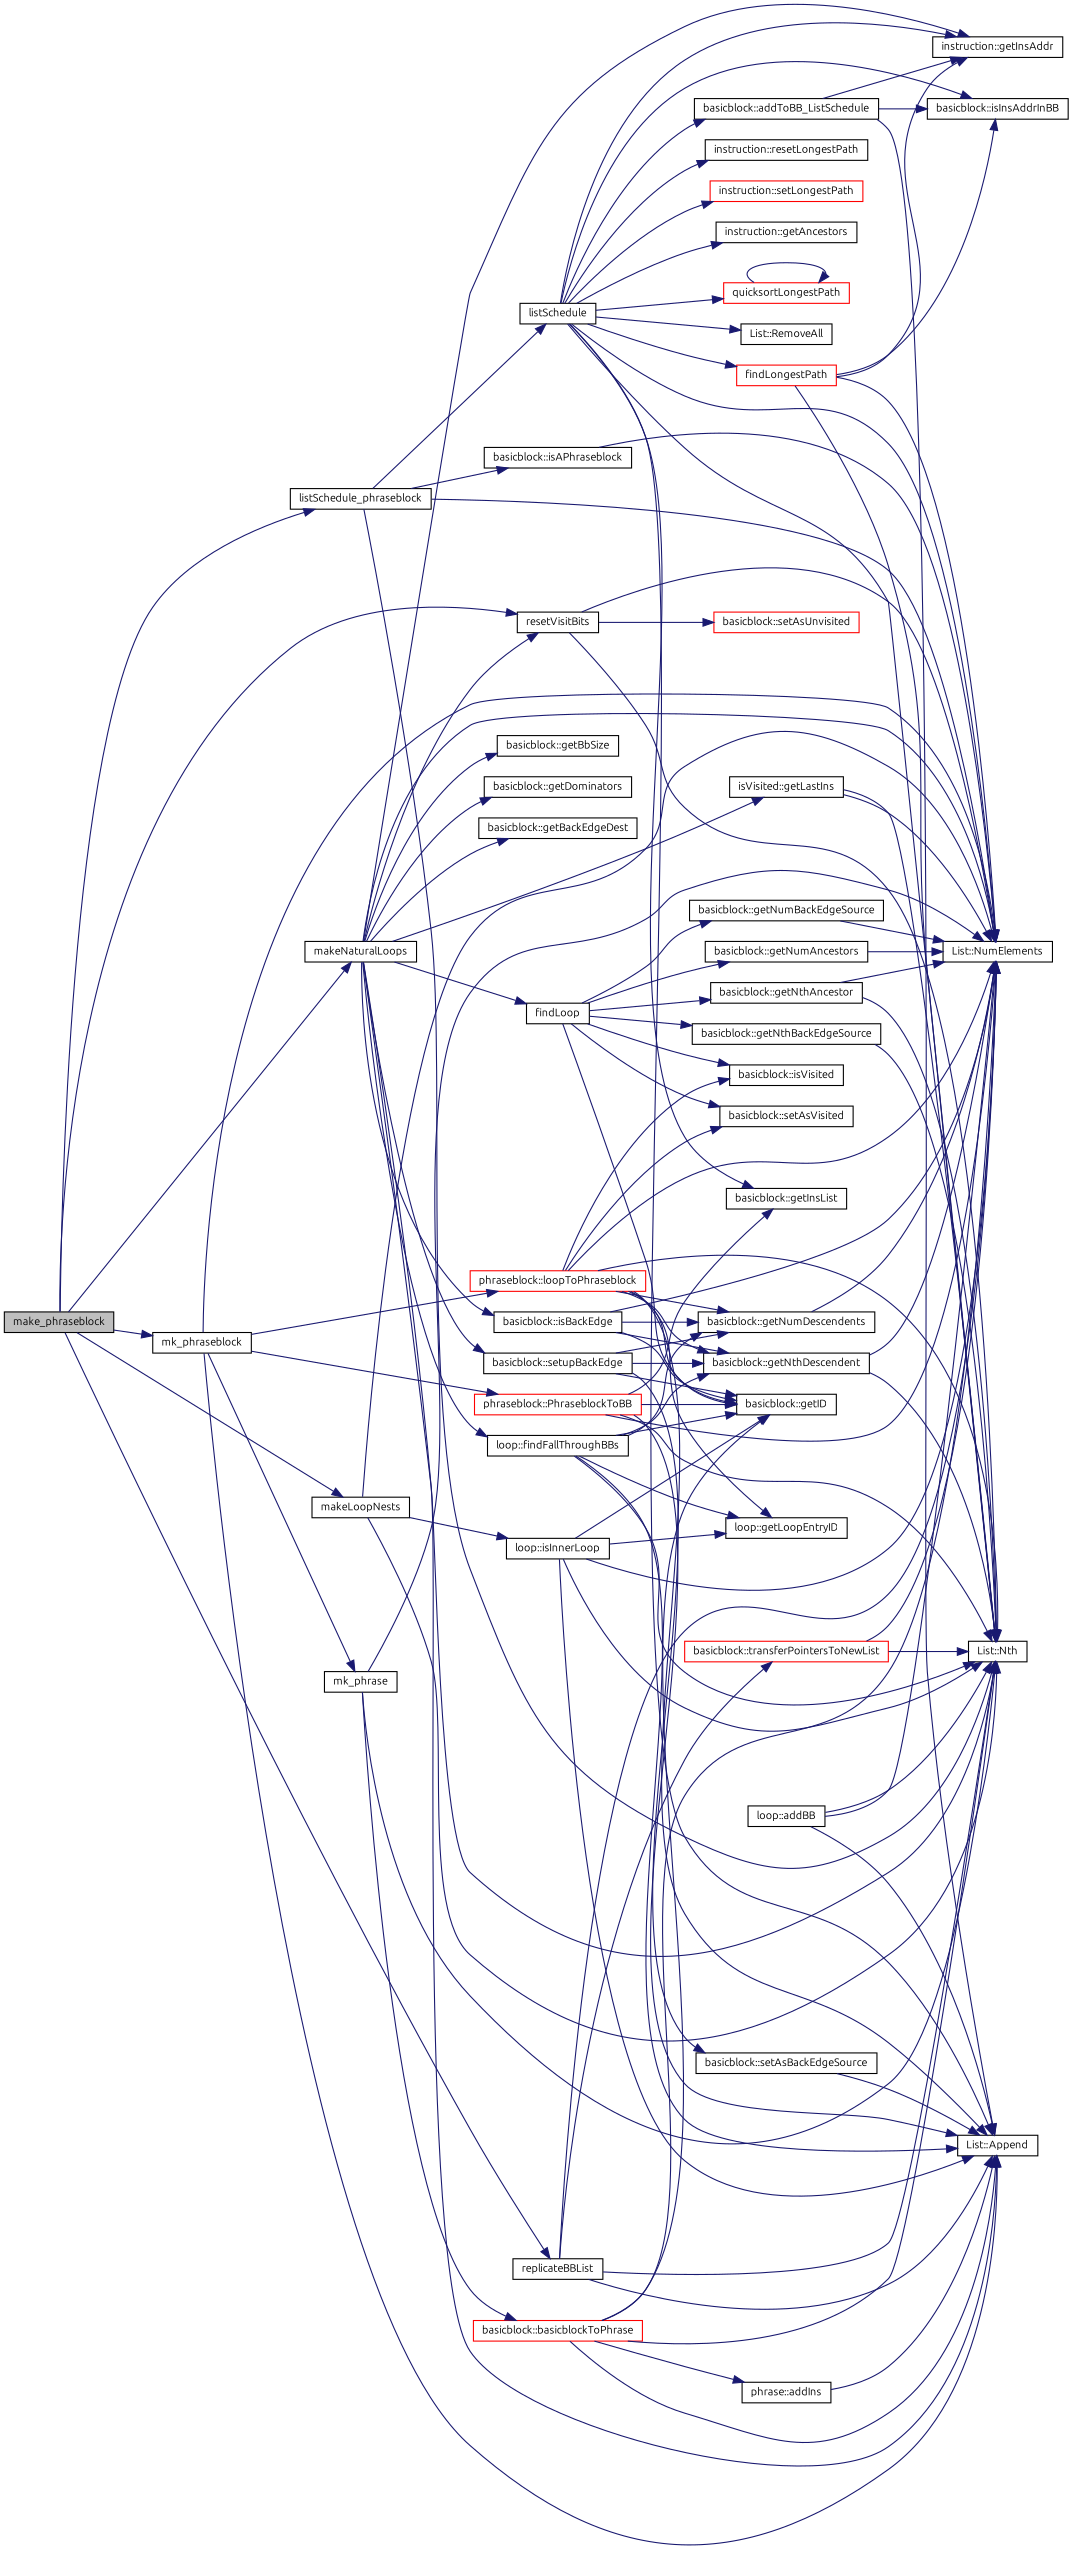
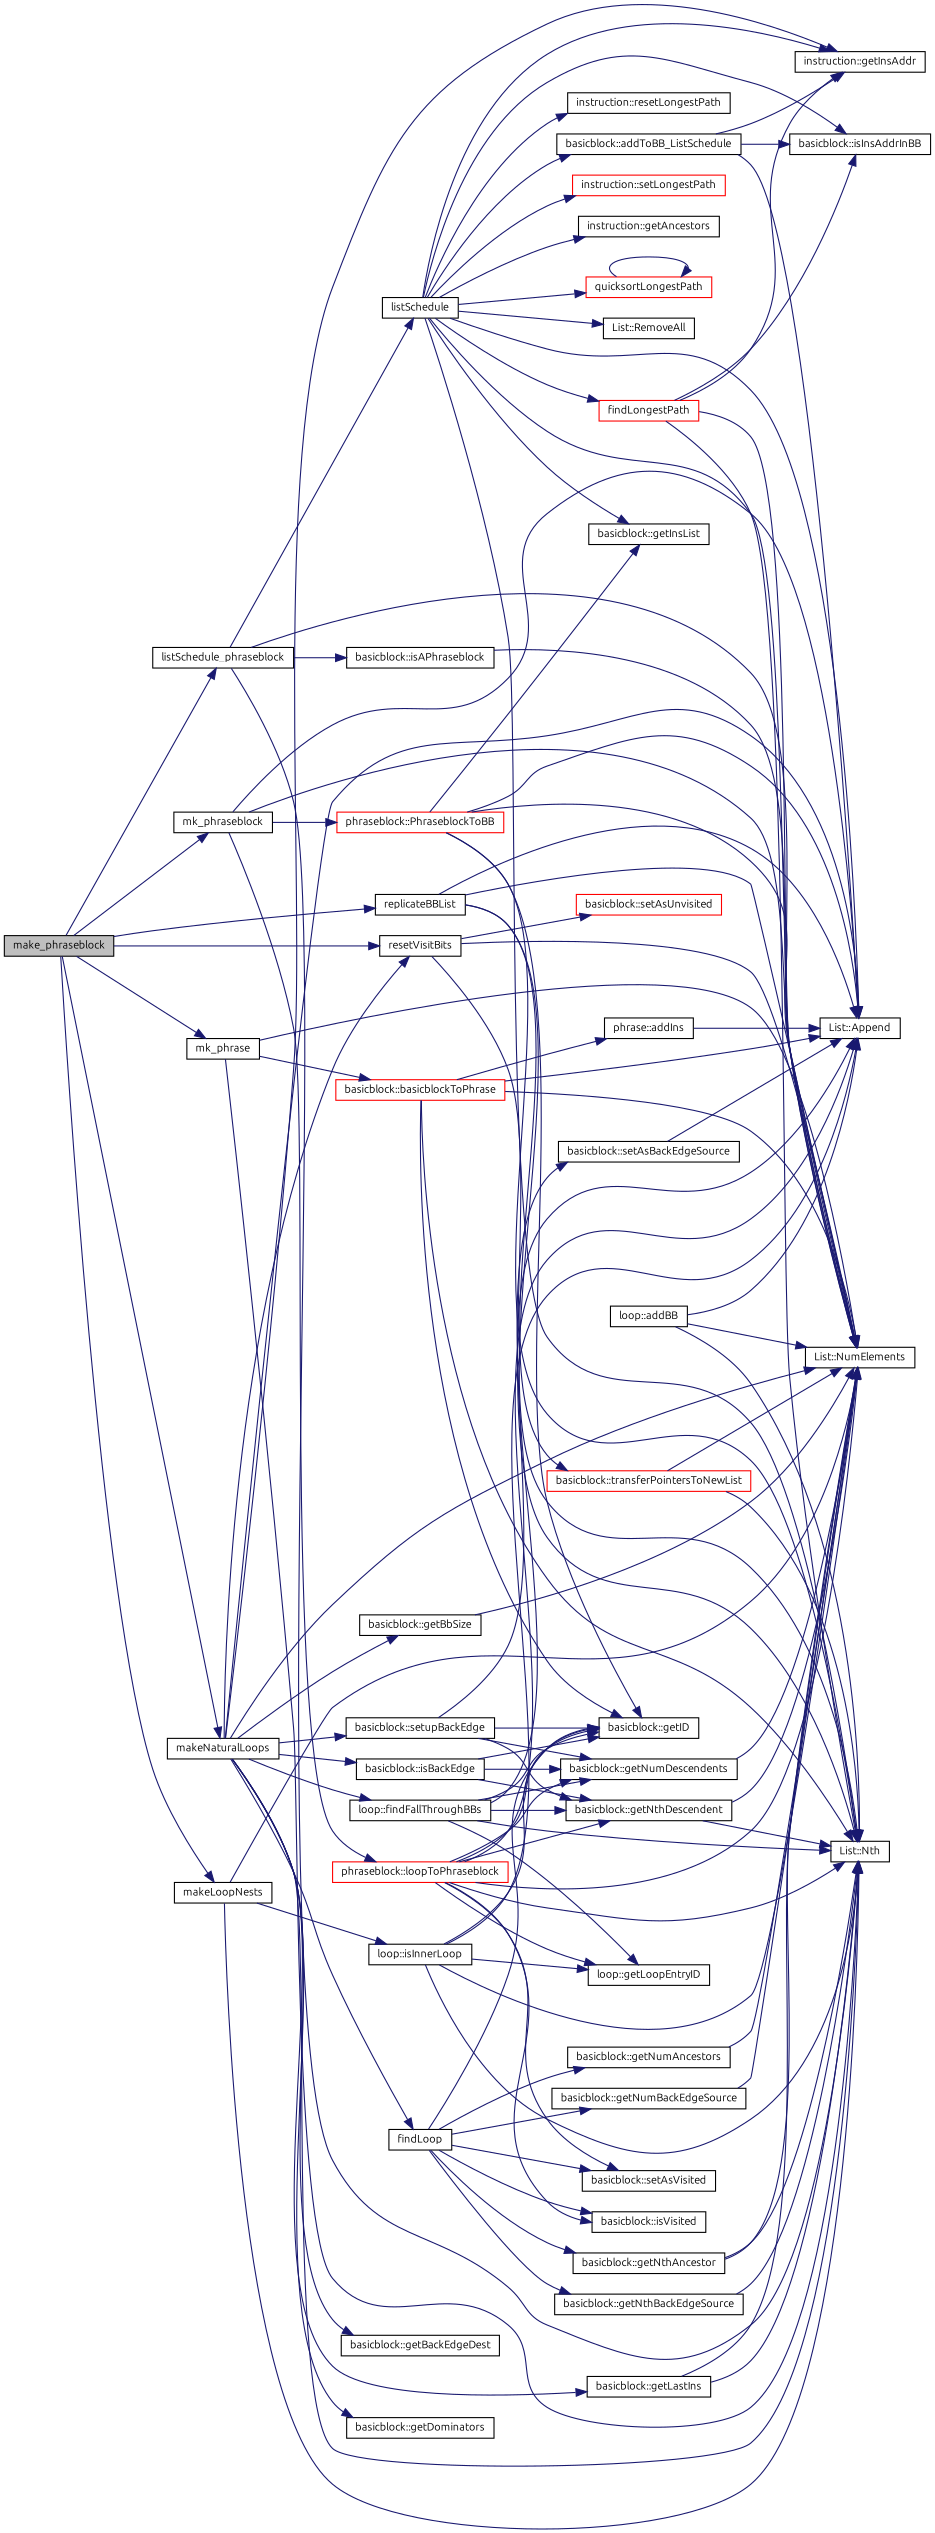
  digraph {
    fontname=Ubuntu
    rankdir=LR
    node [color=black fillcolor=white fontname=Ubuntu fontsize=10 shape=record style=filled]
    edge [color=midnightblue fontname=Ubuntu fontsize=10 labelfontname=Helvetica labelfontsize=10 style=solid]
    n1 [fillcolor=grey75 fontcolor=black height=0.2 label=make_phraseblock width=0.4]
    n2 [height=0.2 label=listSchedule_phraseblock width=0.4]
    n3 [height=0.2 label=makeLoopNests width=0.4]
    n4 [height=0.2 label=makeNaturalLoops width=0.4]
    n5 [height=0.2 label=resetVisitBits width=0.4]
    n6 [height=0.2 label=mk_phrase width=0.4]
    n7 [height=0.2 label=mk_phraseblock width=0.4]
    n8 [height=0.2 label=replicateBBList width=0.4]
    n9 [height=0.2 label="basicblock::isAPhraseblock" width=0.4]
    n10 [height=0.2 label="List::NumElements" width=0.4]
    n11 [height=0.2 label=listSchedule width=0.4]
    n12 [height=0.2 label="List::Nth" width=0.4]
    n13 [height=0.2 label="loop::isInnerLoop" width=0.4]
    n14 [height=0.2 label="List::Append" width=0.4]
    n15 [height=0.2 label="instruction::getInsAddr" width=0.4]
    n16 [height=0.2 label="loop::findFallThroughBBs" width=0.4]
    n17 [height=0.2 label=findLoop width=0.4]
    n18 [height=0.2 label="basicblock::getBackEdgeDest" width=0.4]
    n19 [height=0.2 label="basicblock::getBbSize" width=0.4]
    n20 [height=0.2 label="basicblock::getDominators" width=0.4]
-   n21 [height=0.2 label="isVisited::getLastIns" width=0.4]
+   n21 [height=0.2 label="basicblock::getLastIns" width=0.4]
    n22 [height=0.2 label="basicblock::isBackEdge" width=0.4]
    n23 [height=0.2 label="basicblock::setupBackEdge" width=0.4]
    n24 [color=red height=0.2 label="basicblock::setAsUnvisited" width=0.4]
    n25 [color=red height=0.2 label="basicblock::basicblockToPhrase" width=0.4]
    n26 [color=red height=0.2 label="phraseblock::loopToPhraseblock" width=0.4]
    n27 [color=red height=0.2 label="phraseblock::PhraseblockToBB" width=0.4]
    n28 [color=red height=0.2 label="basicblock::transferPointersToNewList" width=0.4]
    n29 [height=0.2 label="basicblock::addToBB_ListSchedule" width=0.4]
    n30 [height=0.2 label="basicblock::isInsAddrInBB" width=0.4]
    n31 [color=red height=0.2 label=findLongestPath width=0.4]
    n32 [height=0.2 label="instruction::getAncestors" width=0.4]
    n33 [height=0.2 label="basicblock::getInsList" width=0.4]
    n34 [color=red height=0.2 label=quicksortLongestPath width=0.4]
    n35 [height=0.2 label="List::RemoveAll" width=0.4]
    n36 [height=0.2 label="instruction::resetLongestPath" width=0.4]
    n37 [color=red height=0.2 label="instruction::setLongestPath" width=0.4]
    n38 [height=0.2 label="basicblock::getID" width=0.4]
    n39 [height=0.2 label="loop::getLoopEntryID" width=0.4]
    n40 [height=0.2 label="basicblock::getNthDescendent" width=0.4]
    n41 [height=0.2 label="basicblock::getNumDescendents" width=0.4]
    n42 [height=0.2 label="basicblock::getNthAncestor" width=0.4]
    n43 [height=0.2 label="basicblock::getNthBackEdgeSource" width=0.4]
    n44 [height=0.2 label="basicblock::getNumAncestors" width=0.4]
    n45 [height=0.2 label="basicblock::getNumBackEdgeSource" width=0.4]
    n46 [height=0.2 label="basicblock::isVisited" width=0.4]
    n47 [height=0.2 label="basicblock::setAsVisited" width=0.4]
    n48 [height=0.2 label="basicblock::setAsBackEdgeSource" width=0.4]
    n49 [height=0.2 label="loop::addBB" width=0.4]
    n50 [height=0.2 label="phrase::addIns" width=0.4]
    n1 -> n2
    n1 -> n3
    n1 -> n4
    n1 -> n5
-   n7 -> n6
+   n1 -> n6
    n1 -> n7
    n1 -> n8
    n2 -> n9
    n2 -> n10
    n2 -> n11
    n2 -> n12
    n3 -> n10
    n3 -> n12
    n3 -> n13
    n4 -> n5
    n4 -> n10
    n4 -> n12
    n4 -> n14
    n4 -> n15
    n4 -> n16
    n4 -> n17
    n4 -> n18
    n4 -> n19
    n4 -> n20
    n4 -> n21
    n4 -> n22
    n4 -> n23
    n5 -> n10
    n5 -> n12
    n5 -> n24
    n6 -> n10
    n6 -> n12
    n6 -> n25
    n7 -> n10
    n7 -> n14
    n7 -> n26
    n7 -> n27
    n8 -> n10
    n8 -> n12
    n8 -> n14
    n8 -> n28
    n9 -> n10
    n11 -> n10
    n11 -> n12
    n11 -> n14
    n11 -> n15
    n11 -> n29
    n11 -> n30
    n11 -> n31
    n11 -> n32
    n11 -> n33
    n11 -> n34
    n11 -> n35
    n11 -> n36
    n11 -> n37
    n13 -> n10
    n13 -> n12
    n13 -> n14
    n13 -> n38
    n13 -> n39
    n16 -> n12
    n16 -> n14
    n16 -> n38
    n16 -> n39
    n16 -> n40
    n16 -> n41
    n17 -> n38
    n17 -> n42
    n17 -> n43
    n17 -> n44
    n17 -> n45
    n17 -> n46
    n17 -> n47
-   n22 -> n10
+   n19 -> n10
    n21 -> n10
    n21 -> n12
    n22 -> n38
    n22 -> n40
    n22 -> n41
    n23 -> n38
    n23 -> n40
    n23 -> n41
    n23 -> n48
    n25 -> n10
    n25 -> n12
    n25 -> n14
    n25 -> n38
    n25 -> n50
    n26 -> n10
    n26 -> n12
    n26 -> n14
    n26 -> n38
    n26 -> n39
    n26 -> n40
    n26 -> n41
    n26 -> n46
    n26 -> n47
    n27 -> n10
    n27 -> n12
    n27 -> n14
    n27 -> n33
    n27 -> n38
    n28 -> n10
    n28 -> n12
    n29 -> n14
    n29 -> n15
    n29 -> n30
    n31 -> n10
    n31 -> n12
    n31 -> n15
    n31 -> n30
    n34 -> n34
    n40 -> n10
    n40 -> n12
    n41 -> n10
    n42 -> n10
    n42 -> n12
    n43 -> n12
    n44 -> n10
    n45 -> n10
    n48 -> n14
    n49 -> n10
    n49 -> n12
    n49 -> n14
    n50 -> n14
  }
